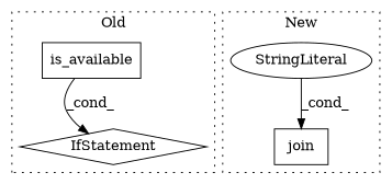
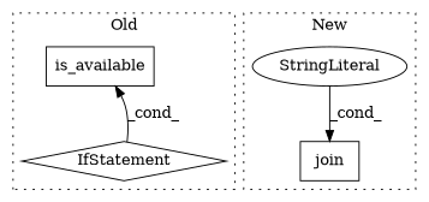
  digraph {
    node [a=32 shape=box]
    n1 [l=14 label=is_available s=1791]
    n2 [a=25 l="4,2" label=IfStatement s="1775,1805" shape=diamond]
    n3 [l="5,1" label=join s="2064,2096"]
    n4 [a=45 l=3 label=StringLiteral s=2060 shape=ellipse]
    subgraph cluster_1 {
      label=Old
      style=dotted
      n1
      n2
    }
    subgraph cluster_2 {
      label=New
      style=dotted
      n3
      n4
    }
-   n1 -> n2 [label=_cond_]
+   n2 -> n1 [label=_cond_]
    n4 -> n3 [label=_cond_]
  }
